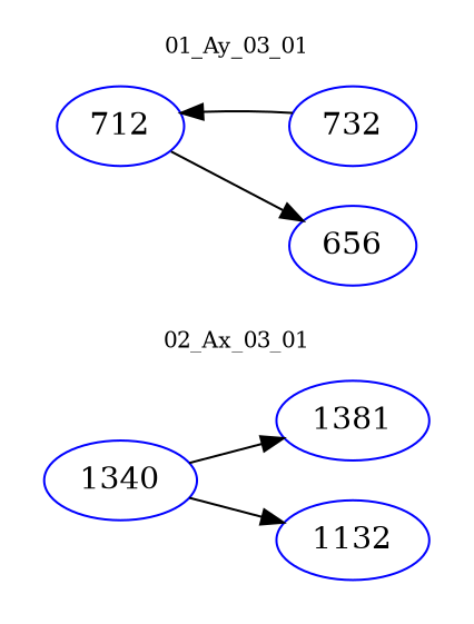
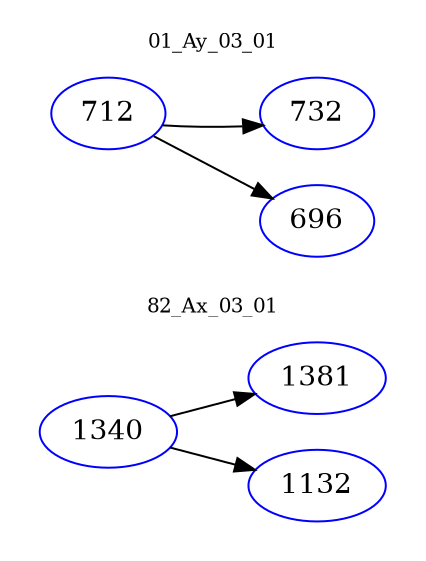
  digraph {
    rankdir=LR
    node [color=blue]
    edge [color=black]
    n1 [label=1340]
    n2 [label=1132]
    n3 [label=1381]
    n4 [label=712]
-   n5 [label=656]
+   n5 [label=696]
    n6 [label=732]
    subgraph cluster_1 {
      color=white
      fontsize=10
-     label="02_Ax_03_01"
+     label="82_Ax_03_01"
      n1
      n2
      n3
    }
    subgraph cluster_2 {
      color=white
      fontsize=10
      label="01_Ay_03_01"
      n4
      n5
      n6
    }
    n1 -> n2
    n1 -> n3
    n4 -> n5
-   n6 -> n4
+   n4 -> n6
  }
